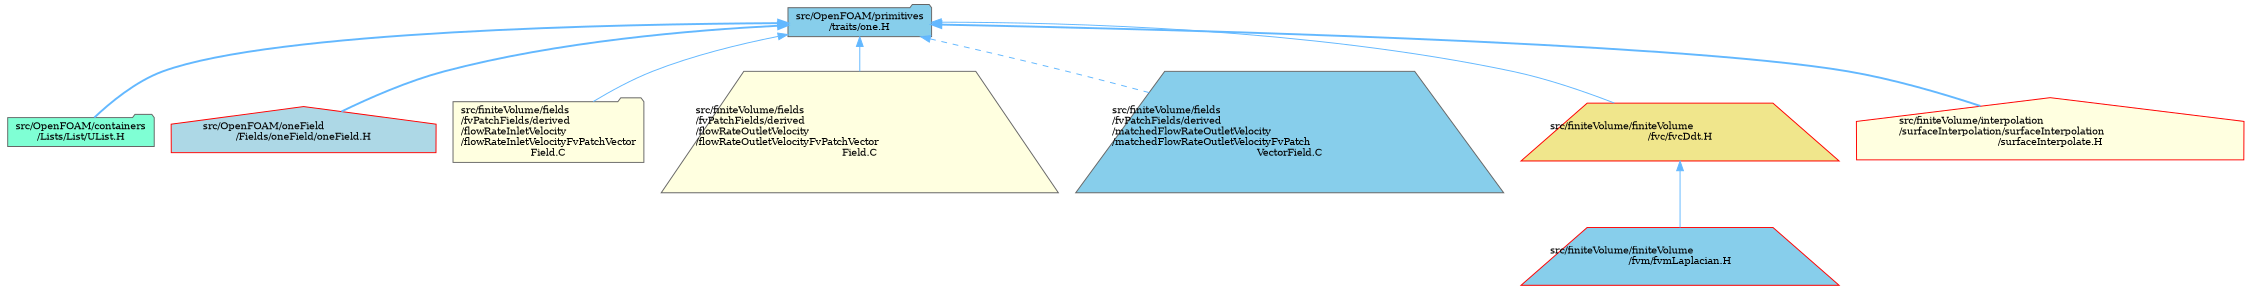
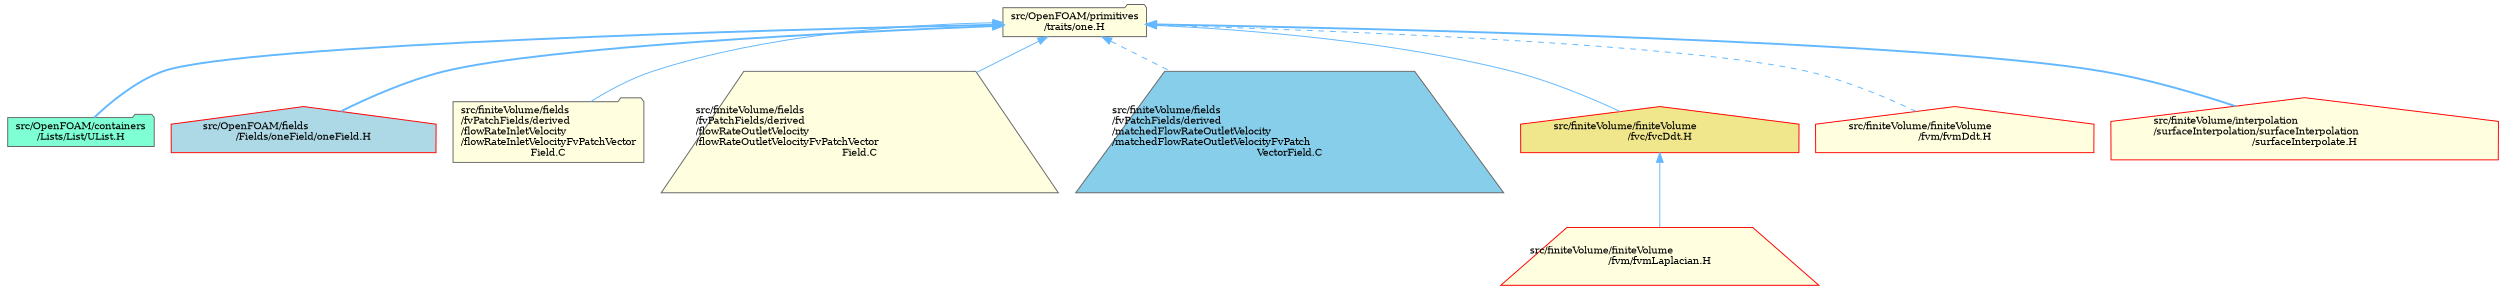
  digraph {
    fontname="DejaVu Serif"
    node [color=red fillcolor=lightyellow fontname="DejaVu Serif" fontsize=10 shape=house style=filled]
    edge [color=steelblue1 dir=back fontname="DejaVu Serif" fontsize=10 labelfontname=Helvetica labelfontsize=10 style=solid]
-   n1 [color=gray40 fillcolor=skyblue fontcolor=black height=0.2 label="src/OpenFOAM/primitives\l/traits/one.H" shape=folder width=0.4]
+   n1 [color=gray40 fontcolor=black height=0.2 label="src/OpenFOAM/primitives\l/traits/one.H" shape=folder width=0.4]
    n2 [color=grey40 fillcolor=aquamarine height=0.2 label="src/OpenFOAM/containers\l/Lists/List/UList.H" shape=folder width=0.4]
-   n3 [fillcolor=lightblue height=0.2 label="src/OpenFOAM/oneField\l/Fields/oneField/oneField.H" width=0.4]
+   n3 [fillcolor=lightblue height=0.2 label="src/OpenFOAM/fields\l/Fields/oneField/oneField.H" width=0.4]
    n4 [color=grey40 height=0.2 label="src/finiteVolume/fields\l/fvPatchFields/derived\l/flowRateInletVelocity\l/flowRateInletVelocityFvPatchVector\lField.C" shape=folder width=0.4]
    n5 [color=grey40 height=0.2 label="src/finiteVolume/fields\l/fvPatchFields/derived\l/flowRateOutletVelocity\l/flowRateOutletVelocityFvPatchVector\lField.C" shape=trapezium width=0.4]
    n6 [color=grey40 fillcolor=skyblue height=0.2 label="src/finiteVolume/fields\l/fvPatchFields/derived\l/matchedFlowRateOutletVelocity\l/matchedFlowRateOutletVelocityFvPatch\lVectorField.C" shape=trapezium width=0.4]
-   n7 [fillcolor=khaki height=0.2 label="src/finiteVolume/finiteVolume\l/fvc/fvcDdt.H" shape=trapezium width=0.4]
+   n7 [fillcolor=khaki height=0.2 label="src/finiteVolume/finiteVolume\l/fvc/fvcDdt.H" width=0.4]
+   n8 [height=0.2 label="src/finiteVolume/finiteVolume\l/fvm/fvmDdt.H" width=0.4]
    n9 [height=0.2 label="src/finiteVolume/interpolation\l/surfaceInterpolation/surfaceInterpolation\l/surfaceInterpolate.H" width=0.4]
-   n10 [fillcolor=skyblue height=0.2 label="src/finiteVolume/finiteVolume\l/fvm/fvmLaplacian.H" shape=trapezium width=0.4]
+   n10 [height=0.2 label="src/finiteVolume/finiteVolume\l/fvm/fvmLaplacian.H" shape=trapezium width=0.4]
    n1 -> n2 [style=bold]
    n1 -> n3 [style=bold]
    n1 -> n4
    n1 -> n5
    n1 -> n6 [style=dashed]
    n1 -> n7
+   n1 -> n8 [style=dashed]
    n1 -> n9 [style=bold]
    n7 -> n10
  }
